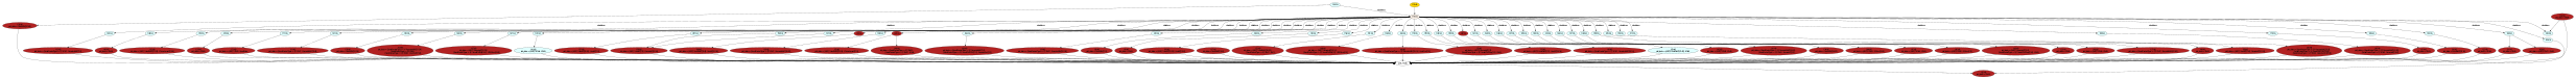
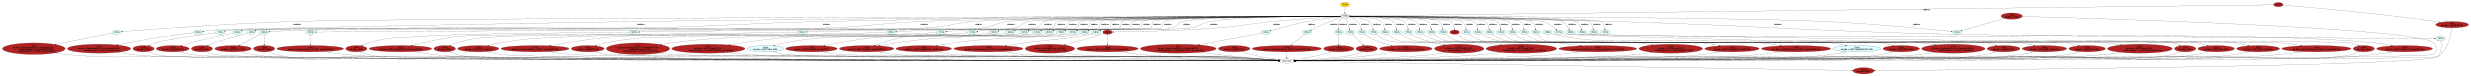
  strict digraph {
    fontname=Roboto
    node [fillcolor=lightcyan fontname=Roboto statements="[]" style=filled typ=Case]
    edge [cond="[]" fontname=Roboto lineno=None]
    n1 [ast="<pyverilog.vparser.ast.Case object at 0x7f9d4b7f5a50>" label="158:CA"]
    n2 [ast="<pyverilog.vparser.ast.NonblockingSubstitution object at 0x7f9d4b7ee390>" fillcolor=firebrick label="158:NS\npkt_data <= (ARP)? HostIP[15:8] : RemoteIP[31:24];" statements="[<pyverilog.vparser.ast.NonblockingSubstitution object at 0x7f9d4b7ee390>]" typ=NonblockingSubstitution]
    n3 [def_var="['pkt_data']" label="Leaf_115:AL" fillcolor="" statements="" style="" typ=""]
    n4 [ast="<pyverilog.vparser.ast.NonblockingSubstitution object at 0x7f9d4b7abd10>" fillcolor=firebrick label="120:NS\npkt_data <= 8'h55;" statements="[<pyverilog.vparser.ast.NonblockingSubstitution object at 0x7f9d4b7abd10>]" typ=NonblockingSubstitution]
    n5 [ast="<pyverilog.vparser.ast.Case object at 0x7f9d4b7ee790>" label="140:CA"]
    n6 [ast="<pyverilog.vparser.ast.NonblockingSubstitution object at 0x7f9d4b7ee810>" fillcolor=firebrick label="140:NS\npkt_data <= 8'h08;" statements="[<pyverilog.vparser.ast.NonblockingSubstitution object at 0x7f9d4b7ee810>]" typ=NonblockingSubstitution]
-   n7 [ast="<pyverilog.vparser.ast.Case object at 0x7f9d4b7ee9d0>" label="133:CA"]
+   n7 [ast="<pyverilog.vparser.ast.Case object at 0x7f9d4b7ee9d0>" fillcolor=firebrick label="133:CA"]
    n8 [ast="<pyverilog.vparser.ast.NonblockingSubstitution object at 0x7f9d4b7eead0>" fillcolor=firebrick label="133:NS\npkt_data <= HostMAC[47:40];" statements="[<pyverilog.vparser.ast.NonblockingSubstitution object at 0x7f9d4b7eead0>]" typ=NonblockingSubstitution]
    n9 [ast="<pyverilog.vparser.ast.CaseStatement object at 0x7f9d4b75d850>" fillcolor=linen label="116:CS" typ=CaseStatement]
    n10 [ast="<pyverilog.vparser.ast.NonblockingSubstitution object at 0x7f9d4b7eec10>" fillcolor=firebrick label="148:NS\npkt_data <= 8'h00;" statements="[<pyverilog.vparser.ast.NonblockingSubstitution object at 0x7f9d4b7eec10>]" typ=NonblockingSubstitution]
    n11 [ast="<pyverilog.vparser.ast.NonblockingSubstitution object at 0x7f9d4b7eed90>" fillcolor=firebrick label="165:NS\npkt_data <= (SendPacketType == 3)? RemoteMAC[15:8] : \n            (SendPacketType == 5)? SendICMPCRC[15:8] : \n            (SendPacketType == 2)? 8'h00 : RemotePort[15:8];" statements="[<pyverilog.vparser.ast.NonblockingSubstitution object at 0x7f9d4b7eed90>]" typ=NonblockingSubstitution]
    n12 [ast="<pyverilog.vparser.ast.NonblockingSubstitution object at 0x7f9d4b7805d0>" fillcolor=firebrick label="160:NS\npkt_data <= (SendPacketType == 3)? RemoteMAC[47:40] : \n            (SendPacketType == 2)? 8'h00 : RemoteIP[15:8];" statements="[<pyverilog.vparser.ast.NonblockingSubstitution object at 0x7f9d4b7805d0>]" typ=NonblockingSubstitution]
    n13 [ast="<pyverilog.vparser.ast.Case object at 0x7f9d4b780b90>" label="119:CA"]
    n14 [ast="<pyverilog.vparser.ast.NonblockingSubstitution object at 0x7f9d4b780c10>" fillcolor=firebrick label="619:NS\npkt_data <= 8'h55;" statements="[<pyverilog.vparser.ast.NonblockingSubstitution object at 0x7f9d4b780c10>]" typ=NonblockingSubstitution]
    n15 [ast="<pyverilog.vparser.ast.NonblockingSubstitution object at 0x7f9d4b780d50>" fillcolor=firebrick label="136:NS\npkt_data <= HostMAC[23:16];" statements="[<pyverilog.vparser.ast.NonblockingSubstitution object at 0x7f9d4b780d50>]" typ=NonblockingSubstitution]
    n16 [ast="<pyverilog.vparser.ast.NonblockingSubstitution object at 0x7f9d4b780f50>" fillcolor=firebrick label="122:NS\npkt_data <= 8'h55;" statements="[<pyverilog.vparser.ast.NonblockingSubstitution object at 0x7f9d4b780f50>]" typ=NonblockingSubstitution]
    n17 [ast="<pyverilog.vparser.ast.NonblockingSubstitution object at 0x7f9d4b78d0d0>" fillcolor=firebrick label="121:NS\npkt_data <= 8'h55;" statements="[<pyverilog.vparser.ast.NonblockingSubstitution object at 0x7f9d4b78d0d0>]" typ=NonblockingSubstitution]
    n18 [ast="<pyverilog.vparser.ast.Case object at 0x7f9d4b78d210>" label="132:CA"]
    n19 [ast="<pyverilog.vparser.ast.NonblockingSubstitution object at 0x7f9d4b78d290>" fillcolor=firebrick label="132:NS\npkt_data <= (SendPacketType == 2)? 8'hFF : RemoteMAC[7:0];" statements="[<pyverilog.vparser.ast.NonblockingSubstitution object at 0x7f9d4b78d290>]" typ=NonblockingSubstitution]
    n20 [ast="<pyverilog.vparser.ast.NonblockingSubstitution object at 0x7f9d4b78d610>" fillcolor=firebrick label="143:NS\npkt_data <= (ARP)? 8'h01 : 8'h00;" statements="[<pyverilog.vparser.ast.NonblockingSubstitution object at 0x7f9d4b78d610>]" typ=NonblockingSubstitution]
    n21 [ast="<pyverilog.vparser.ast.Case object at 0x7f9d4b78d810>" label="124:CA"]
    n22 [ast="<pyverilog.vparser.ast.NonblockingSubstitution object at 0x7f9d4b78d890>" fillcolor=firebrick label="124:NS\npkt_data <= 8'h55;" statements="[<pyverilog.vparser.ast.NonblockingSubstitution object at 0x7f9d4b78d890>]" typ=NonblockingSubstitution]
    n23 [ast="<pyverilog.vparser.ast.Case object at 0x7f9d4b78d9d0>" label="152:CA"]
    n24 [ast="<pyverilog.vparser.ast.NonblockingSubstitution object at 0x7f9d4b78da50>" fillcolor=firebrick label="152:NS\npkt_data <= (ARP)? HostMAC[31:24] : IPchecksum2[15:8];" statements="[<pyverilog.vparser.ast.NonblockingSubstitution object at 0x7f9d4b78da50>]" typ=NonblockingSubstitution]
    n25 [ast="<pyverilog.vparser.ast.Case object at 0x7f9d4b78ddd0>" label="125:CA"]
    n26 [ast="<pyverilog.vparser.ast.NonblockingSubstitution object at 0x7f9d4b78de50>" fillcolor=firebrick label="125:NS\npkt_data <= 8'hD5;" statements="[<pyverilog.vparser.ast.NonblockingSubstitution object at 0x7f9d4b78de50>]" typ=NonblockingSubstitution]
    n27 [ast="<pyverilog.vparser.ast.Case object at 0x7f9d4b78df90>" label="171:CA"]
    n28 [ast="<pyverilog.vparser.ast.NonblockingSubstitution object at 0x7f9d4b78dfd0>" fillcolor=firebrick label="171:NS\npkt_data <= (ARP)? 8'h00 : SendData;" statements="[<pyverilog.vparser.ast.NonblockingSubstitution object at 0x7f9d4b78dfd0>]" typ=NonblockingSubstitution]
    n29 [ast="<pyverilog.vparser.ast.Case object at 0x7f9d4b797210>" label="131:CA"]
    n30 [ast="<pyverilog.vparser.ast.NonblockingSubstitution object at 0x7f9d4b797290>" fillcolor=firebrick label="131:NS\npkt_data <= (SendPacketType == 2)? 8'hFF : RemoteMAC[15:8];" statements="[<pyverilog.vparser.ast.NonblockingSubstitution object at 0x7f9d4b797290>]" typ=NonblockingSubstitution]
    n31 [ast="<pyverilog.vparser.ast.NonblockingSubstitution object at 0x7f9d4b797590>" fillcolor=firebrick label="135:NS\npkt_data <= HostMAC[31:24];" statements="[<pyverilog.vparser.ast.NonblockingSubstitution object at 0x7f9d4b797590>]" typ=NonblockingSubstitution]
    n32 [ast="<pyverilog.vparser.ast.Case object at 0x7f9d4b797790>" label="163:CA"]
    n33 [ast="<pyverilog.vparser.ast.NonblockingSubstitution object at 0x7f9d4b797810>" fillcolor=firebrick label="163:NS\npkt_data <= (SendPacketType == 3)? RemoteMAC[31:24] : \n            (SendPacketType == 5)? 8'h00 : \n            (SendPacketType == 2)? 8'h00 : HostPort[15:8];" statements="[<pyverilog.vparser.ast.NonblockingSubstitution object at 0x7f9d4b797810>]" typ=NonblockingSubstitution]
    n34 [ast="<pyverilog.vparser.ast.NonblockingSubstitution object at 0x7f9d4b797f50>" fillcolor=firebrick label="167:NS\npkt_data <= (ARP)? RemoteIP[31:24] : \n            (SendPacketType == 5)? SendICMPId[15:8] : UDPHLen[15:8];" statements="[<pyverilog.vparser.ast.NonblockingSubstitution object at 0x7f9d4b797f50>]" typ=NonblockingSubstitution]
    n35 [ast="<pyverilog.vparser.ast.Case object at 0x7f9d4b7a1550>" label="141:CA"]
    n36 [ast="<pyverilog.vparser.ast.NonblockingSubstitution object at 0x7f9d4b7a15d0>" label="141:NS\npkt_data <= (ARP)? 8'h06 : 8'h00;" statements="[<pyverilog.vparser.ast.NonblockingSubstitution object at 0x7f9d4b7a15d0>]" typ=NonblockingSubstitution]
    n37 [ast="<pyverilog.vparser.ast.NonblockingSubstitution object at 0x7f9d4b7a17d0>" fillcolor=firebrick label="157:NS\npkt_data <= (ARP)? HostIP[23:16] : HostIP[7:0];" statements="[<pyverilog.vparser.ast.NonblockingSubstitution object at 0x7f9d4b7a17d0>]" typ=NonblockingSubstitution]
    n38 [ast="<pyverilog.vparser.ast.Case object at 0x7f9d4b7a1b50>" label="159:CA"]
    n39 [ast="<pyverilog.vparser.ast.NonblockingSubstitution object at 0x7f9d4b7a1bd0>" fillcolor=firebrick label="159:NS\npkt_data <= (ARP)? HostIP[7:0] : RemoteIP[23:16];" statements="[<pyverilog.vparser.ast.NonblockingSubstitution object at 0x7f9d4b7a1bd0>]" typ=NonblockingSubstitution]
    n40 [ast="<pyverilog.vparser.ast.NonblockingSubstitution object at 0x7f9d4b7a1f50>" fillcolor=firebrick label="154:NS\npkt_data <= (ARP)? HostMAC[15:8] : HostIP[31:24];" statements="[<pyverilog.vparser.ast.NonblockingSubstitution object at 0x7f9d4b7a1f50>]" typ=NonblockingSubstitution]
    n41 [ast="<pyverilog.vparser.ast.NonblockingSubstitution object at 0x7f9d4b7ab310>" fillcolor=firebrick label="128:NS\npkt_data <= (SendPacketType == 2)? 8'hFF : RemoteMAC[39:32];" statements="[<pyverilog.vparser.ast.NonblockingSubstitution object at 0x7f9d4b7ab310>]" typ=NonblockingSubstitution]
    n42 [ast="<pyverilog.vparser.ast.Case object at 0x7f9d4b7ab690>" label="137:CA"]
    n43 [ast="<pyverilog.vparser.ast.NonblockingSubstitution object at 0x7f9d4b7ab710>" fillcolor=firebrick label="137:NS\npkt_data <= HostMAC[15:8];" statements="[<pyverilog.vparser.ast.NonblockingSubstitution object at 0x7f9d4b7ab710>]" typ=NonblockingSubstitution]
    n44 [ast="<pyverilog.vparser.ast.Case object at 0x7f9d4b7ab910>" label="153:CA"]
    n45 [ast="<pyverilog.vparser.ast.NonblockingSubstitution object at 0x7f9d4b7ab990>" fillcolor=firebrick label="153:NS\npkt_data <= (ARP)? HostMAC[23:16] : IPchecksum2[7:0];" statements="[<pyverilog.vparser.ast.NonblockingSubstitution object at 0x7f9d4b7ab990>]" typ=NonblockingSubstitution]
    n46 [ast="<pyverilog.vparser.ast.Case object at 0x7f9d4b7abe50>" label="128:CA"]
    n47 [ast="<pyverilog.vparser.ast.NonblockingSubstitution object at 0x7f9d4b7abf10>" fillcolor=firebrick label="166:NS\npkt_data <= (SendPacketType == 3)? RemoteMAC[7:0] : \n            (SendPacketType == 5)? SendICMPCRC[7:0] : RemotePort[7:0];" statements="[<pyverilog.vparser.ast.NonblockingSubstitution object at 0x7f9d4b7abf10>]" typ=NonblockingSubstitution]
    n48 [ast="<pyverilog.vparser.ast.Case object at 0x7f9d4b7b65d0>" fillcolor=firebrick label="149:CA"]
    n49 [ast="<pyverilog.vparser.ast.NonblockingSubstitution object at 0x7f9d4b7b6650>" fillcolor=firebrick label="149:NS\npkt_data <= (SendPacketType == 3)? 8'h02 : \n            (SendPacketType == 2)? 8'h01 : 8'h00;" statements="[<pyverilog.vparser.ast.NonblockingSubstitution object at 0x7f9d4b7b6650>]" typ=NonblockingSubstitution]
    n50 [ast="<pyverilog.vparser.ast.Case object at 0x7f9d4b7b6ad0>" label="129:CA"]
    n51 [ast="<pyverilog.vparser.ast.NonblockingSubstitution object at 0x7f9d4b7b6b50>" fillcolor=firebrick label="129:NS\npkt_data <= (SendPacketType == 2)? 8'hFF : RemoteMAC[31:24];" statements="[<pyverilog.vparser.ast.NonblockingSubstitution object at 0x7f9d4b7b6b50>]" typ=NonblockingSubstitution]
    n52 [ast="<pyverilog.vparser.ast.NonblockingSubstitution object at 0x7f9d4b7b6f10>" fillcolor=firebrick label="138:NS\npkt_data <= HostMAC[7:0];" statements="[<pyverilog.vparser.ast.NonblockingSubstitution object at 0x7f9d4b7b6f10>]" typ=NonblockingSubstitution]
    n53 [ast="<pyverilog.vparser.ast.NonblockingSubstitution object at 0x7f9d4b73f150>" fillcolor=firebrick label="118:NS\npkt_data <= 8'h55;" statements="[<pyverilog.vparser.ast.NonblockingSubstitution object at 0x7f9d4b73f150>]" typ=NonblockingSubstitution]
    n54 [ast="<pyverilog.vparser.ast.Case object at 0x7f9d4b73f290>" label="135:CA"]
    n55 [ast="<pyverilog.vparser.ast.Case object at 0x7f9d4b73f350>" label="156:CA"]
    n56 [ast="<pyverilog.vparser.ast.NonblockingSubstitution object at 0x7f9d4b73f3d0>" fillcolor=firebrick label="156:NS\npkt_data <= (ARP)? HostIP[31:24] : HostIP[15:8];" statements="[<pyverilog.vparser.ast.NonblockingSubstitution object at 0x7f9d4b73f3d0>]" typ=NonblockingSubstitution]
    n57 [ast="<pyverilog.vparser.ast.Case object at 0x7f9d4b73f790>" label="148:CA"]
    n58 [ast="<pyverilog.vparser.ast.Case object at 0x7f9d4b73f850>" label="151:CA"]
    n59 [ast="<pyverilog.vparser.ast.NonblockingSubstitution object at 0x7f9d4b73f8d0>" fillcolor=firebrick label="151:NS\npkt_data <= (ARP)? HostMAC[39:32] : \n            (SendPacketType == 5)? 8'h01 : 8'h11;" statements="[<pyverilog.vparser.ast.NonblockingSubstitution object at 0x7f9d4b73f8d0>]" typ=NonblockingSubstitution]
    n60 [ast="<pyverilog.vparser.ast.NonblockingSubstitution object at 0x7f9d4b73fd50>" fillcolor=firebrick label="168:NS\npkt_data <= (ARP)? RemoteIP[23:16] : \n            (SendPacketType == 5)? SendICMPId[7:0] : UDPHLen[7:0];" statements="[<pyverilog.vparser.ast.NonblockingSubstitution object at 0x7f9d4b73fd50>]" typ=NonblockingSubstitution]
    n61 [ast="<pyverilog.vparser.ast.NonblockingSubstitution object at 0x7f9d4b765d50>" fillcolor=firebrick label="164:NS\npkt_data <= (SendPacketType == 3)? RemoteMAC[23:16] : HostPort[7:0];" statements="[<pyverilog.vparser.ast.NonblockingSubstitution object at 0x7f9d4b765d50>]" typ=NonblockingSubstitution]
    n62 [ast="<pyverilog.vparser.ast.NonblockingSubstitution object at 0x7f9d4b749410>" fillcolor=firebrick label="170:NS\npkt_data <= (ARP)? RemoteIP[7:0] : \n            (SendPacketType == 5)? SendICMPSeq[7:0] : 8'h00;" statements="[<pyverilog.vparser.ast.NonblockingSubstitution object at 0x7f9d4b749410>]" typ=NonblockingSubstitution]
    n63 [ast="<pyverilog.vparser.ast.NonblockingSubstitution object at 0x7f9d4b749910>" fillcolor=firebrick label="175:NS\npkt_data <= (ARP)? HostMAC[7:0] : HostIP[23:16];" statements="[<pyverilog.vparser.ast.NonblockingSubstitution object at 0x7f9d4b749910>]" typ=NonblockingSubstitution]
    n64 [ast="<pyverilog.vparser.ast.NonblockingSubstitution object at 0x7f9d4b749c90>" fillcolor=firebrick label="130:NS\npkt_data <= (SendPacketType == 2)? 8'hFF : RemoteMAC[23:16];" statements="[<pyverilog.vparser.ast.NonblockingSubstitution object at 0x7f9d4b749c90>]" typ=NonblockingSubstitution]
    n65 [ast="<pyverilog.vparser.ast.Case object at 0x7f9d4b753050>" label="150:CA"]
    n66 [ast="<pyverilog.vparser.ast.NonblockingSubstitution object at 0x7f9d4b7530d0>" label="150:NS\npkt_data <= (ARP)? HostMAC[47:40] : 8'h80;" statements="[<pyverilog.vparser.ast.NonblockingSubstitution object at 0x7f9d4b7530d0>]" typ=NonblockingSubstitution]
    n67 [ast="<pyverilog.vparser.ast.Case object at 0x7f9d4b7533d0>" fillcolor=firebrick label="142:CA"]
    n68 [ast="<pyverilog.vparser.ast.NonblockingSubstitution object at 0x7f9d4b753450>" fillcolor=firebrick label="142:NS\npkt_data <= (ARP)? 8'h00 : 8'h45;" statements="[<pyverilog.vparser.ast.NonblockingSubstitution object at 0x7f9d4b753450>]" typ=NonblockingSubstitution]
    n69 [ast="<pyverilog.vparser.ast.Case object at 0x7f9d4b753690>" label="161:CA"]
    n70 [ast="<pyverilog.vparser.ast.NonblockingSubstitution object at 0x7f9d4b753710>" fillcolor=firebrick label="161:NS\npkt_data <= (SendPacketType == 3)? RemoteMAC[39:32] : \n            (SendPacketType == 2)? 8'h00 : RemoteIP[7:0];" statements="[<pyverilog.vparser.ast.NonblockingSubstitution object at 0x7f9d4b753710>]" typ=NonblockingSubstitution]
    n71 [ast="<pyverilog.vparser.ast.Case object at 0x7f9d4b753d10>" label="134:CA"]
    n72 [ast="<pyverilog.vparser.ast.NonblockingSubstitution object at 0x7f9d4b753d90>" fillcolor=firebrick label="134:NS\npkt_data <= HostMAC[39:32];" statements="[<pyverilog.vparser.ast.NonblockingSubstitution object at 0x7f9d4b753d90>]" typ=NonblockingSubstitution]
    n73 [ast="<pyverilog.vparser.ast.NonblockingSubstitution object at 0x7f9d4b753fd0>" fillcolor=firebrick label="144:NS\npkt_data <= (ARP)? 8'h08 : IPHLen[15:8];" statements="[<pyverilog.vparser.ast.NonblockingSubstitution object at 0x7f9d4b753fd0>]" typ=NonblockingSubstitution]
    n74 [ast="<pyverilog.vparser.ast.NonblockingSubstitution object at 0x7f9d4b75d2d0>" fillcolor=firebrick label="147:NS\npkt_data <= (ARP)? 8'h04 : 8'h00;" statements="[<pyverilog.vparser.ast.NonblockingSubstitution object at 0x7f9d4b75d2d0>]" typ=NonblockingSubstitution]
    n75 [ast="<pyverilog.vparser.ast.Case object at 0x7f9d4b75d4d0>" label="145:CA"]
    n76 [ast="<pyverilog.vparser.ast.NonblockingSubstitution object at 0x7f9d4b75d550>" fillcolor=firebrick label="145:NS\npkt_data <= (ARP)? 8'h00 : IPHLen[7:0];" statements="[<pyverilog.vparser.ast.NonblockingSubstitution object at 0x7f9d4b75d550>]" typ=NonblockingSubstitution]
    n77 [ast="<pyverilog.vparser.ast.Case object at 0x7f9d4b75db50>" label="122:CA"]
    n78 [ast="<pyverilog.vparser.ast.Case object at 0x7f9d4b765a90>" label="155:CA"]
-   n79 [ast="<pyverilog.vparser.ast.Case object at 0x7f9d4b7659d0>" fillcolor=firebrick label="154:CA"]
+   n79 [ast="<pyverilog.vparser.ast.Case object at 0x7f9d4b7659d0>" label="154:CA"]
    n80 [ast="<pyverilog.vparser.ast.Case object at 0x7f9d4b76e2d0>" label="166:CA"]
    n81 [ast="<pyverilog.vparser.ast.Case object at 0x7f9d4b76e390>" label="168:CA"]
    n82 [ast="<pyverilog.vparser.ast.Case object at 0x7f9d4b765590>" label="144:CA"]
    n83 [ast="<pyverilog.vparser.ast.Case object at 0x7f9d4b76e450>" label="169:CA"]
    n84 [ast="<pyverilog.vparser.ast.Case object at 0x7f9d4b75dc10>" label="123:CA"]
    n85 [ast="<pyverilog.vparser.ast.Case object at 0x7f9d4b765b50>" label="357:CA"]
    n86 [ast="<pyverilog.vparser.ast.Case object at 0x7f9d4b765290>" label="130:CA"]
    n87 [ast="<pyverilog.vparser.ast.Case object at 0x7f9d4b765c10>" label="100:CA"]
    n88 [ast="<pyverilog.vparser.ast.Case object at 0x7f9d4b749350>" label="167:CA"]
    n89 [ast="<pyverilog.vparser.ast.Case object at 0x7f9d4b765cd0>" label="164:CA"]
    n90 [ast="<pyverilog.vparser.ast.Case object at 0x7f9d4b765350>" label="136:CA"]
    n91 [ast="<pyverilog.vparser.ast.Case object at 0x7f9d4b765650>" label="146:CA"]
    n92 [ast="<pyverilog.vparser.ast.Case object at 0x7f9d4b76e210>" label="165:CA"]
    n93 [ast="<pyverilog.vparser.ast.Case object at 0x7f9d4b76ea10>" label="170:CA"]
    n94 [ast="<pyverilog.vparser.ast.Case object at 0x7f9d4b765910>" label="147:CA"]
    n95 [ast="<pyverilog.vparser.ast.Case object at 0x7f9d4b75d910>" label="118:CA"]
    n96 [ast="<pyverilog.vparser.ast.Case object at 0x7f9d4b75de10>" label="127:CA"]
    n97 [ast="<pyverilog.vparser.ast.Case object at 0x7f9d4b765410>" label="138:CA"]
    n98 [ast="<pyverilog.vparser.ast.Case object at 0x7f9d4b75d9d0>" label="120:CA"]
    n99 [ast="<pyverilog.vparser.ast.Case object at 0x7f9d4b75da90>" label="121:CA"]
    n100 [ast="<pyverilog.vparser.ast.Case object at 0x7f9d4b7654d0>" label="143:CA"]
    n101 [ast="<pyverilog.vparser.ast.NonblockingSubstitution object at 0x7f9d4b76e4d0>" fillcolor=firebrick label="169:NS\npkt_data <= (ARP)? RemoteIP[15:8] : \n            (SendPacketType == 5)? SendICMPSeq[15:8] : 8'h00;" statements="[<pyverilog.vparser.ast.NonblockingSubstitution object at 0x7f9d4b76e4d0>]" typ=NonblockingSubstitution]
    n102 [ast="<pyverilog.vparser.ast.NonblockingSubstitution object at 0x7f9d4b75dc90>" fillcolor=firebrick label="123:NS\npkt_data <= 8'h55;" statements="[<pyverilog.vparser.ast.NonblockingSubstitution object at 0x7f9d4b75dc90>]" typ=NonblockingSubstitution]
    n103 [ast="<pyverilog.vparser.ast.NonblockingSubstitution object at 0x7f9d4b7656d0>" fillcolor=firebrick label="146:NS\npkt_data <= (ARP)? 8'h06 : 8'h00;" statements="[<pyverilog.vparser.ast.NonblockingSubstitution object at 0x7f9d4b7656d0>]" typ=NonblockingSubstitution]
    n104 [ast="<pyverilog.vparser.ast.NonblockingSubstitution object at 0x7f9d4b75de90>" fillcolor=firebrick label="127:NS\npkt_data <= (SendPacketType == 2)? 8'hFF : RemoteMAC[47:40];" statements="[<pyverilog.vparser.ast.NonblockingSubstitution object at 0x7f9d4b75de90>]" typ=NonblockingSubstitution]
    n105 [ast="<pyverilog.vparser.ast.Always object at 0x7f9d4b76eb10>" clk_sens=True fillcolor=gold label="115:AL" sens="['clk20']" typ=Always use_var="['ARP', 'HostMAC', 'SendData', 'SendICMPId', 'RemotePort', 'IPHLen', 'RemoteMAC', 'HostIP', 'SendPacketType', 'UDPHLen', 'SendICMPSeq', 'SendICMPCRC', 'rdaddress', 'RemoteIP', 'HostPort', 'IPchecksum2']"]
    n1 -> n2
    n2 -> n3
    n3 -> n4
    n5 -> n6
    n6 -> n3
    n7 -> n8
    n7 -> n9 [cond="['rdaddress']" label=rdaddress lineno=116]
    n8 -> n3
    n9 -> n1 [cond="['rdaddress']" label=rdaddress lineno=116]
    n9 -> n5 [cond="['rdaddress']" label=rdaddress lineno=116]
    n9 -> n13 [cond="['rdaddress']" label=rdaddress lineno=116]
    n9 -> n18 [cond="['rdaddress']" label=rdaddress lineno=116]
    n9 -> n21 [cond="['rdaddress']" label=rdaddress lineno=116]
    n9 -> n23 [cond="['rdaddress']" label=rdaddress lineno=116]
    n9 -> n25 [cond="['rdaddress']" label=rdaddress lineno=116]
    n9 -> n27 [cond="['rdaddress']" label=rdaddress lineno=116]
    n9 -> n29 [cond="['rdaddress']" label=rdaddress lineno=116]
    n9 -> n32 [cond="['rdaddress']" label=rdaddress lineno=116]
    n9 -> n35 [cond="['rdaddress']" label=rdaddress lineno=116]
    n9 -> n38 [cond="['rdaddress']" label=rdaddress lineno=116]
    n9 -> n42 [cond="['rdaddress']" label=rdaddress lineno=116]
    n9 -> n44 [cond="['rdaddress']" label=rdaddress lineno=116]
    n9 -> n46 [cond="['rdaddress']" label=rdaddress lineno=116]
    n9 -> n48 [cond="['rdaddress']" label=rdaddress lineno=116]
    n9 -> n50 [cond="['rdaddress']" label=rdaddress lineno=116]
    n9 -> n54 [cond="['rdaddress']" label=rdaddress lineno=116]
    n9 -> n55 [cond="['rdaddress']" label=rdaddress lineno=116]
    n9 -> n57 [cond="['rdaddress']" label=rdaddress lineno=116]
    n9 -> n58 [cond="['rdaddress']" label=rdaddress lineno=116]
    n9 -> n65 [cond="['rdaddress']" label=rdaddress lineno=116]
    n9 -> n67 [cond="['rdaddress']" label=rdaddress lineno=116]
    n9 -> n69 [cond="['rdaddress']" label=rdaddress lineno=116]
    n9 -> n71 [cond="['rdaddress']" label=rdaddress lineno=116]
-   n9 -> n75 [cond="['rdaddress']" label=rdaddress lineno=116]
    n9 -> n77 [cond="['rdaddress']" label=rdaddress lineno=116]
    n9 -> n78 [cond="['rdaddress']" label=rdaddress lineno=116]
    n9 -> n79 [cond="['rdaddress']" label=rdaddress lineno=116]
    n9 -> n80 [cond="['rdaddress']" label=rdaddress lineno=116]
    n9 -> n81 [cond="['rdaddress']" label=rdaddress lineno=116]
    n9 -> n82 [cond="['rdaddress']" label=rdaddress lineno=116]
    n9 -> n83 [cond="['rdaddress']" label=rdaddress lineno=116]
    n9 -> n84 [cond="['rdaddress']" label=rdaddress lineno=116]
    n9 -> n85 [cond="['rdaddress']" label=rdaddress lineno=116]
    n9 -> n86 [cond="['rdaddress']" label=rdaddress lineno=116]
    n9 -> n87 [cond="['rdaddress']" label=rdaddress lineno=116]
    n9 -> n88 [cond="['rdaddress']" label=rdaddress lineno=116]
    n9 -> n89 [cond="['rdaddress']" label=rdaddress lineno=116]
    n9 -> n90 [cond="['rdaddress']" label=rdaddress lineno=116]
    n9 -> n91 [cond="['rdaddress']" label=rdaddress lineno=116]
    n9 -> n92 [cond="['rdaddress']" label=rdaddress lineno=116]
    n9 -> n93 [cond="['rdaddress']" label=rdaddress lineno=116]
    n9 -> n94 [cond="['rdaddress']" label=rdaddress lineno=116]
    n9 -> n95 [cond="['rdaddress']" label=rdaddress lineno=116]
    n9 -> n96 [cond="['rdaddress']" label=rdaddress lineno=116]
    n9 -> n97 [cond="['rdaddress']" label=rdaddress lineno=116]
    n9 -> n98 [cond="['rdaddress']" label=rdaddress lineno=116]
    n9 -> n99 [cond="['rdaddress']" label=rdaddress lineno=116]
    n9 -> n100 [cond="['rdaddress']" label=rdaddress lineno=116]
    n10 -> n3
    n11 -> n3
    n12 -> n3
    n13 -> n14
    n14 -> n3
    n15 -> n3
    n16 -> n3
    n17 -> n3
    n18 -> n19
    n19 -> n3
    n20 -> n3
    n22 -> n3
    n22 -> n21
    n23 -> n24
    n24 -> n3
    n25 -> n26
    n26 -> n3
    n27 -> n28
    n28 -> n3
    n29 -> n30
    n30 -> n3
    n31 -> n3
    n32 -> n33
    n33 -> n3
    n34 -> n3
    n35 -> n36
    n36 -> n3
    n37 -> n3
    n38 -> n39
    n39 -> n3
    n40 -> n3
    n41 -> n3
    n42 -> n39
    n43 -> n3
    n45 -> n3
    n46 -> n41
    n47 -> n3
    n48 -> n45
    n48 -> n49
    n49 -> n3
    n50 -> n51
    n51 -> n3
    n52 -> n3
    n53 -> n3
    n54 -> n31
    n55 -> n56
    n56 -> n3
    n57 -> n10
    n58 -> n59
    n59 -> n3
    n60 -> n3
    n61 -> n3
    n62 -> n3
    n63 -> n3
    n64 -> n3
    n65 -> n66
    n66 -> n3
    n67 -> n68
    n68 -> n3
    n69 -> n70
    n70 -> n3
    n71 -> n72
    n72 -> n3
    n73 -> n3
    n74 -> n3
    n75 -> n76
    n76 -> n3
    n77 -> n16
    n78 -> n63
    n79 -> n40
    n80 -> n47
    n81 -> n60
    n82 -> n73
    n83 -> n101
    n84 -> n102
    n85 -> n37
    n86 -> n64
    n87 -> n12
    n88 -> n34
    n89 -> n61
    n90 -> n15
    n91 -> n103
    n92 -> n11
    n93 -> n62
    n94 -> n74
    n95 -> n53
    n96 -> n104
    n97 -> n52
    n98 -> n4
    n100 -> n17
    n100 -> n20
    n101 -> n3
    n102 -> n3
    n103 -> n3
    n104 -> n3
    n105 -> n9
  }
